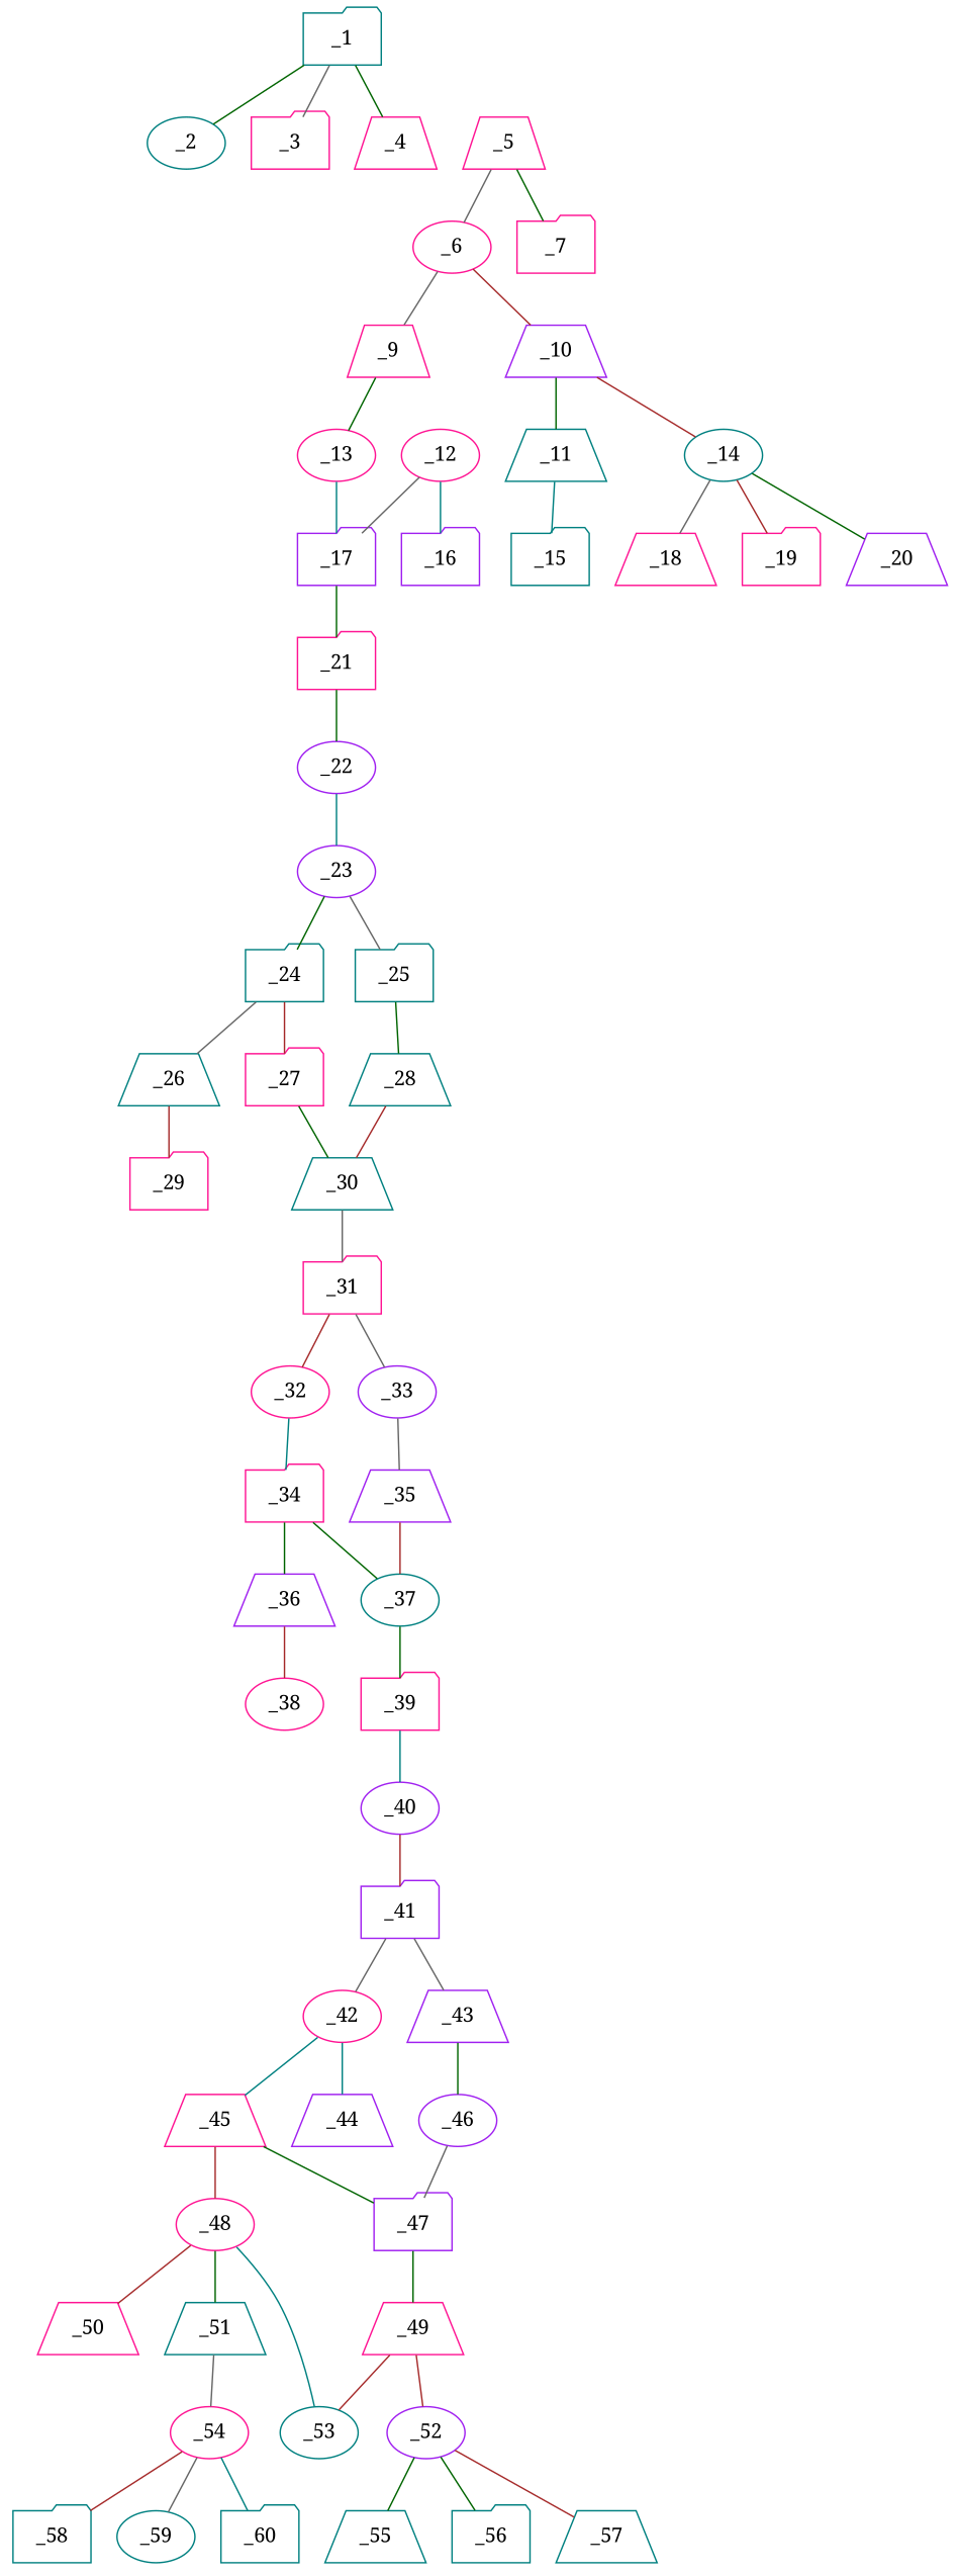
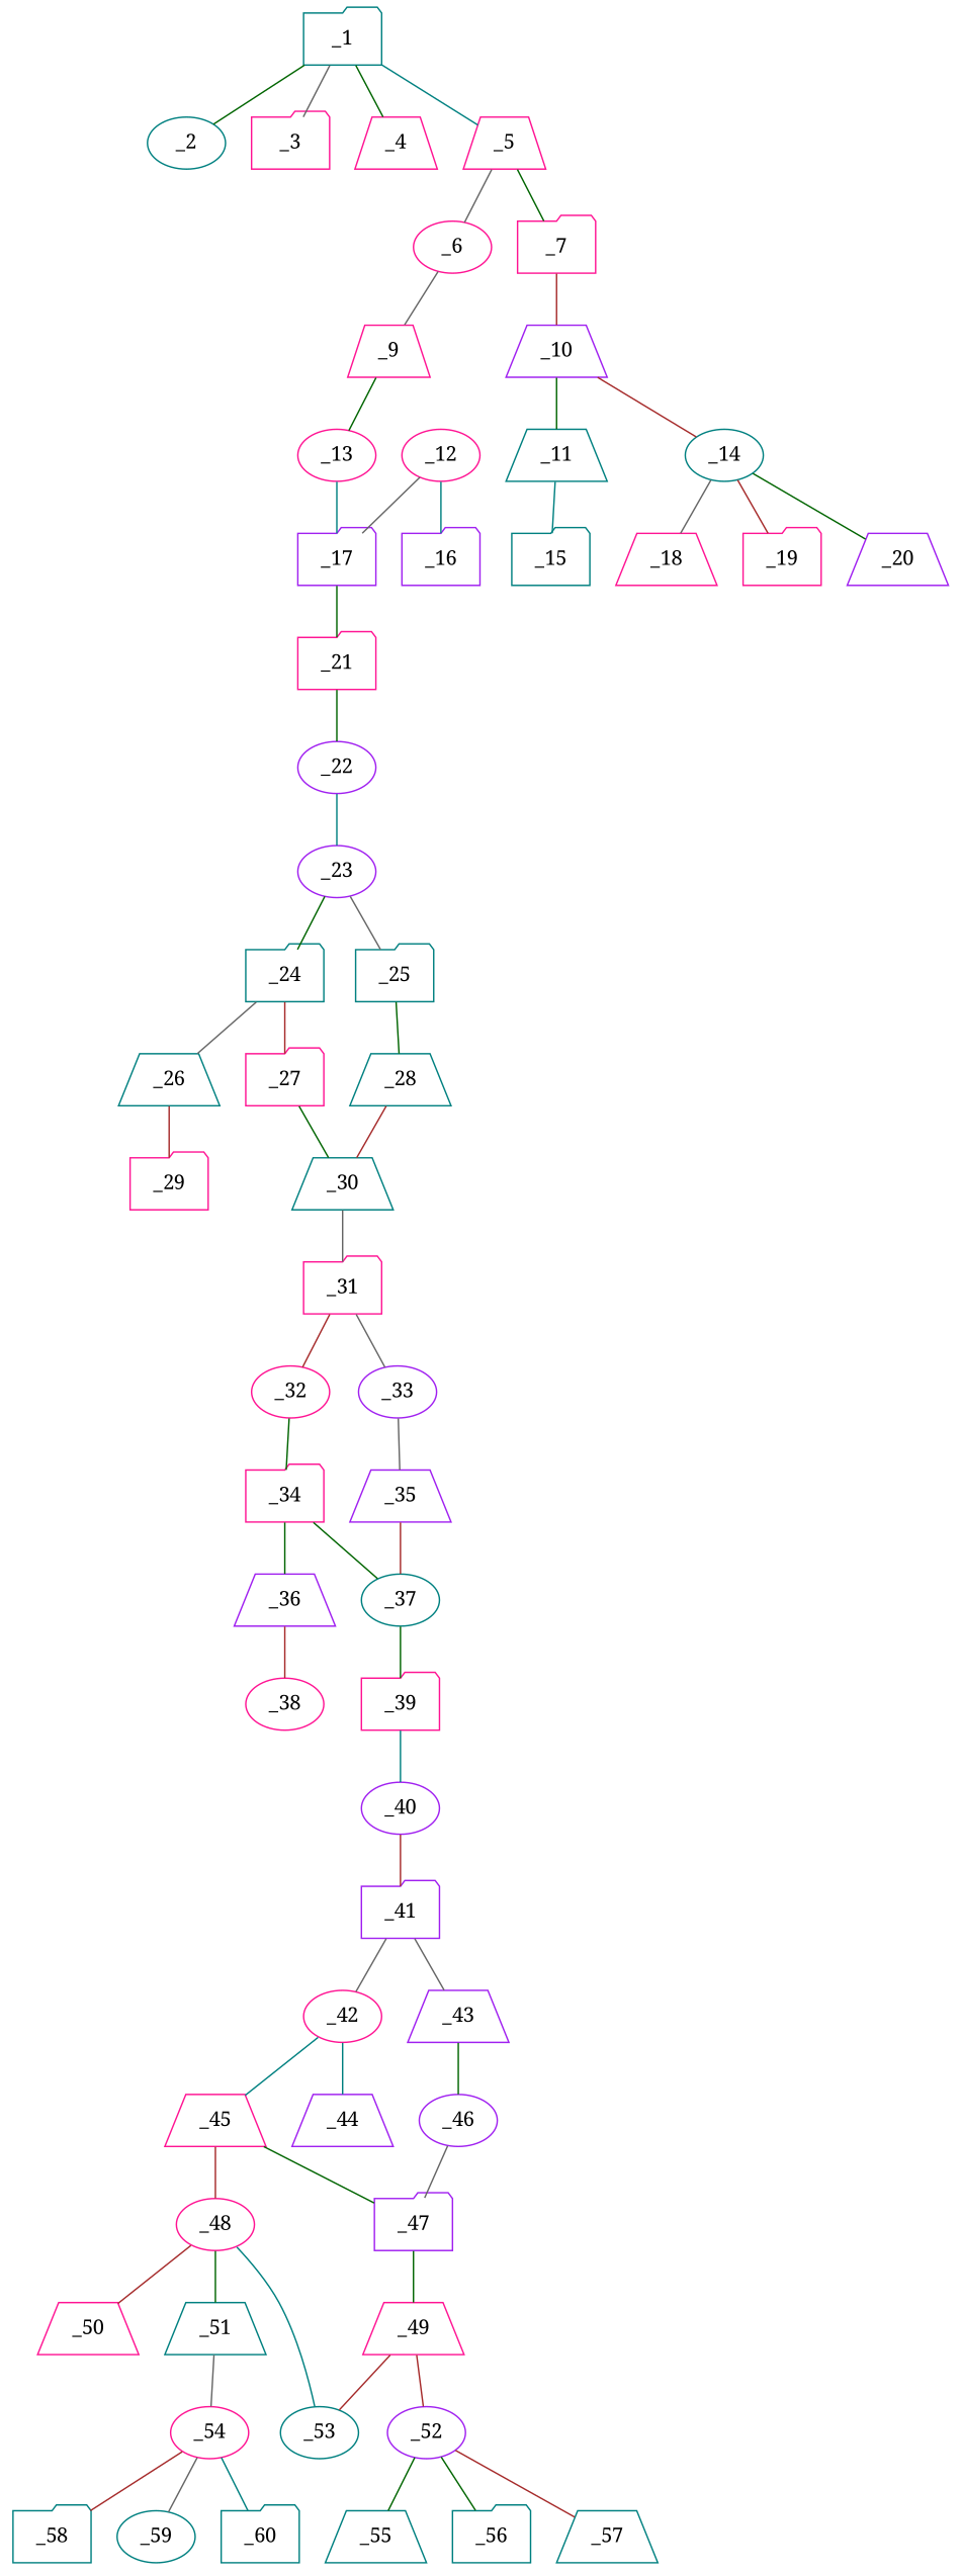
  graph {
    fontname="Noto Serif"
    node [charge=0 chem=1 color=deeppink fontname="Noto Serif" shape=folder symbol="C  " x=19.3205 y=-1.25]
    edge [color=darkgreen fontname="Noto Serif" valence=1]
    _1 [chem=5 color=teal symbol="S  " y=4.25]
    _2 [chem=2 color=teal shape=ellipse symbol="O  " y=5.25]
    _3 [chem=2 symbol="O  " x=18.3205 y=4.25]
    _4 [chem=2 shape=trapezium symbol="O  " x=20.3205 y=4.25]
    _5 [shape=trapezium y=3.25]
    _6 [shape=ellipse x=18.4545 y=2.75]
    _7 [x=20.1865 y=2.75]
    _9 [shape=trapezium x=17.5885 y=3.25]
    _10 [color=purple shape=trapezium x=20.1865 y=1.75]
    _13 [shape=ellipse x=16.7224 y=2.75]
    _11 [color=teal shape=trapezium y=1.25]
    _14 [chem=5 color=teal shape=ellipse symbol="S  " x=21.0526 y=1.25]
    _15 [chem=4 color=teal symbol="N  " y=0.25]
    _12 [shape=ellipse x=17.5885 y=1.25]
    _16 [chem=2 color=purple symbol="O  " x=17.5885 y=0.25]
    _17 [color=purple x=16.7224 y=1.75]
    _18 [chem=2 shape=trapezium symbol="O  " x=21.9186 y=0.75]
    _19 [chem=2 symbol="O  " x=20.5526 y=0.3839]
    _20 [chem=2 color=purple shape=trapezium symbol="O  " x=21.5526 y=2.116]
    _21 [chem=4 symbol="N  " x=15.8564 y=1.25]
    _22 [chem=4 color=purple shape=ellipse symbol="N  " x=14.9904 y=1.75]
    _23 [color=purple shape=ellipse x=14.1244 y=1.25]
    _24 [color=teal x=14.1244 y=0.25]
    _25 [color=teal x=13.2583 y=1.75]
    _26 [chem=2 color=teal shape=trapezium symbol="O  " x=14.9904 y=-0.25]
    _27 [x=13.2583 y=-0.25]
    _28 [color=teal shape=trapezium x=12.3923 y=1.25]
    _29 [x=14.9904]
    _30 [color=teal shape=trapezium x=12.3923 y=0.25]
    _31 [x=11.5263 y=-0.25]
    _32 [shape=ellipse x=11.5263]
    _33 [color=purple shape=ellipse x=10.6603 y=0.25]
    _34 [x=10.6603 y=-1.75]
    _35 [color=purple shape=trapezium x=9.7942 y=-0.25]
    _36 [chem=2 color=purple shape=trapezium symbol="O  " x=10.6602 y=-2.75]
    _37 [color=teal shape=ellipse x=9.7942]
    _38 [shape=ellipse x=11.5263 y=-3.25]
    _39 [chem=4 symbol="N  " x=8.9282 y=-1.75]
    _40 [chem=4 color=purple shape=ellipse symbol="N  " x=8.0622]
    _41 [color=purple x=7.1961 y=-1.75]
    _42 [shape=ellipse x=6.3301]
    _43 [color=purple shape=trapezium x=7.1961 y=-2.75]
    _44 [chem=2 color=purple shape=trapezium symbol="O  " x=6.3301 y=-0.25]
    _45 [shape=trapezium x=5.4641 y=-1.75]
    _46 [color=purple shape=ellipse x=6.3301 y=-3.25]
    _47 [color=purple x=5.4641 y=-2.75]
    _48 [shape=ellipse x=4.5981]
    _49 [shape=trapezium x=4.5981 y=-3.25]
    _50 [chem=4 shape=trapezium symbol="N  " x=4.5981 y=-0.25]
    _51 [color=teal shape=trapezium x=3.732 y=-1.75]
    _53 [color=teal shape=ellipse x=3.732 y=-2.75]
    _52 [chem=5 color=purple shape=ellipse symbol="S  " x=4.5981 y=-4.25]
    _54 [chem=5 shape=ellipse symbol="S  " x=2.866]
    _55 [chem=2 color=teal shape=trapezium symbol="O  " x=4.5981 y=-5.25]
    _56 [chem=2 color=teal symbol="O  " x=5.5981 y=-4.25]
    _57 [chem=2 color=teal shape=trapezium symbol="O  " x=3.5981 y=-4.25]
    _58 [chem=2 color=teal symbol="O  " x=2 y=-0.75]
    _59 [chem=2 color=teal shape=ellipse symbol="O  " x=3.366 y=-0.3839]
    _60 [chem=2 color=teal symbol="O  " x=2.366 y=-2.116]
    _1 -- _2 [valence=2]
    _1 -- _3 [color=gray40 valence=2]
    _1 -- _4
+   _1 -- _5 [color=teal]
    _5 -- _6 [color=gray40 valence=2]
    _5 -- _7
    _6 -- _9 [color=gray40]
-   _6 -- _10 [color=brown valence=2]
+   _7 -- _10 [color=brown valence=2]
    _9 -- _13 [valence=2]
    _10 -- _11
    _10 -- _14 [color=brown]
    _13 -- _17 [color=teal]
    _11 -- _15 [color=teal]
    _14 -- _18 [color=gray40 valence=2]
    _14 -- _19 [color=brown valence=2]
    _14 -- _20
    _12 -- _16 [color=teal]
    _12 -- _17 [color=gray40 valence=2]
    _17 -- _21
    _21 -- _22 [valence=2]
    _22 -- _23 [color=teal]
    _23 -- _24 [valence=2]
    _23 -- _25 [color=gray40]
    _24 -- _26 [color=gray40]
    _24 -- _27 [color=brown]
    _25 -- _28 [valence=2]
    _26 -- _29 [color=brown]
    _27 -- _30 [valence=2]
    _28 -- _30 [color=brown]
    _30 -- _31 [color=gray40]
    _31 -- _32 [color=brown valence=2]
    _31 -- _33 [color=gray40]
-   _32 -- _34 [color=teal]
+   _32 -- _34
    _33 -- _35 [color=gray40 valence=2]
    _34 -- _36
    _34 -- _37 [valence=2]
    _35 -- _37 [color=brown]
    _36 -- _38 [color=brown]
    _37 -- _39
    _39 -- _40 [color=teal valence=2]
    _40 -- _41 [color=brown]
    _41 -- _42 [color=gray40 valence=2]
    _41 -- _43 [color=gray40]
    _42 -- _44 [color=teal]
    _42 -- _45 [color=teal]
    _43 -- _46 [valence=2]
    _45 -- _47 [valence=2]
    _45 -- _48 [color=brown]
    _46 -- _47 [color=gray40]
    _47 -- _49
    _48 -- _50 [color=brown]
    _48 -- _51 [valence=2]
    _48 -- _53 [color=teal]
    _49 -- _53 [color=brown valence=2]
    _49 -- _52 [color=brown]
    _51 -- _54 [color=gray40]
    _52 -- _55 [valence=2]
    _52 -- _56 [valence=2]
    _52 -- _57 [color=brown]
    _54 -- _58 [color=brown valence=2]
    _54 -- _59 [color=gray40 valence=2]
    _54 -- _60 [color=teal]
  }
